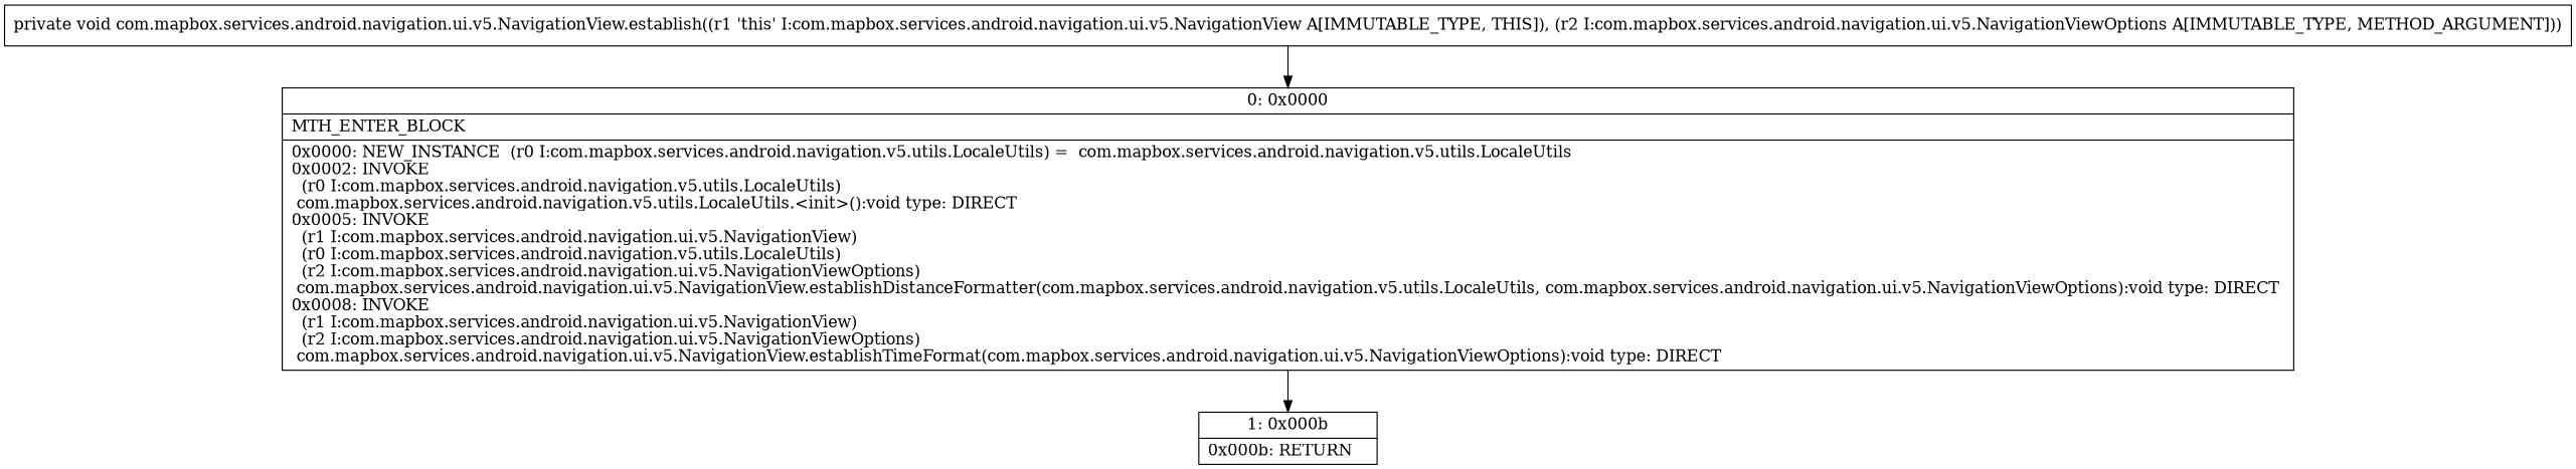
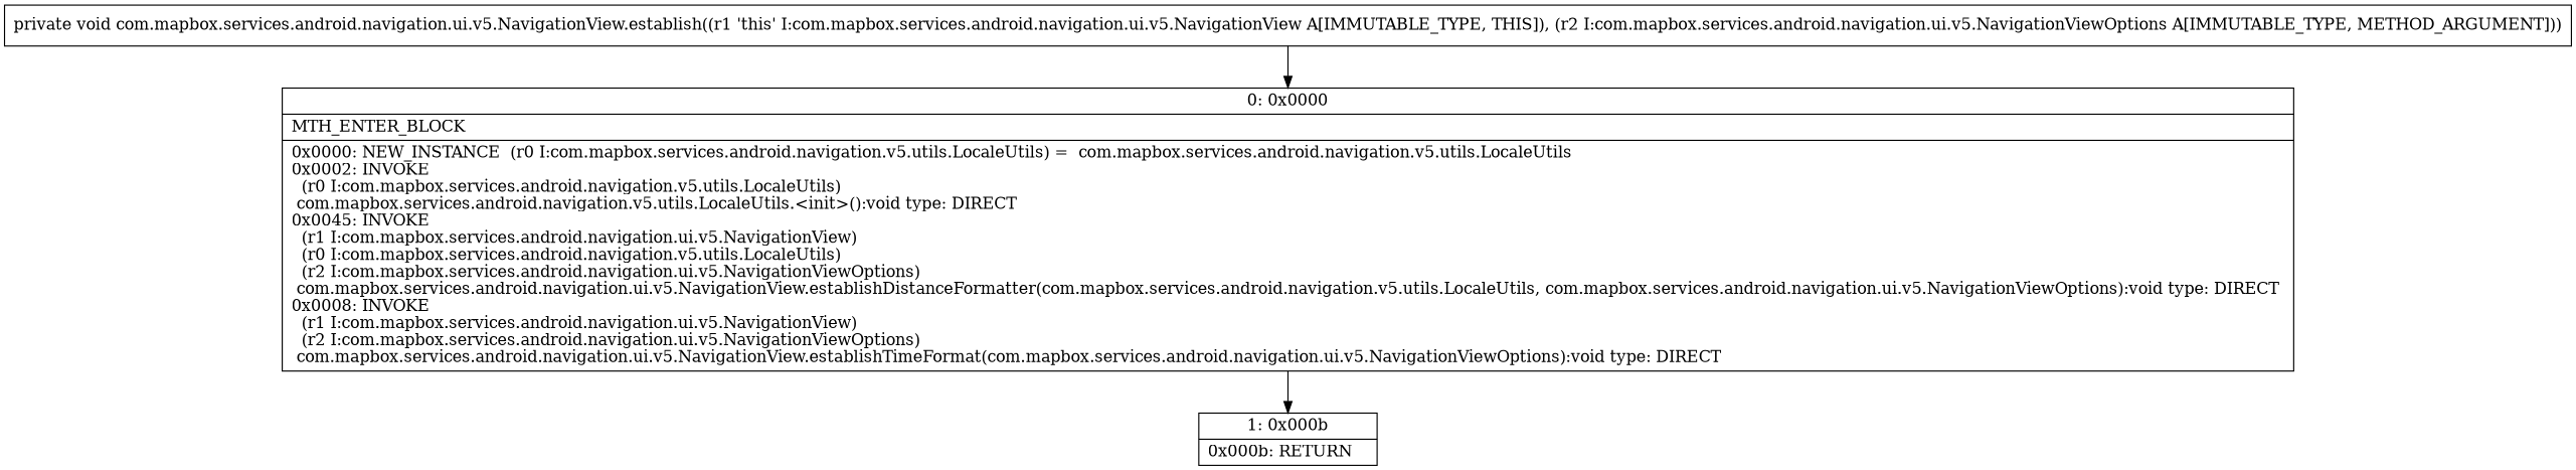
  digraph {
    node [shape=record]
-   n1 [label="{0\:\ 0x0000|MTH_ENTER_BLOCK\l|0x0000: NEW_INSTANCE  (r0 I:com.mapbox.services.android.navigation.v5.utils.LocaleUtils) =  com.mapbox.services.android.navigation.v5.utils.LocaleUtils \l0x0002: INVOKE  \l  (r0 I:com.mapbox.services.android.navigation.v5.utils.LocaleUtils)\l com.mapbox.services.android.navigation.v5.utils.LocaleUtils.\<init\>():void type: DIRECT \l0x0005: INVOKE  \l  (r1 I:com.mapbox.services.android.navigation.ui.v5.NavigationView)\l  (r0 I:com.mapbox.services.android.navigation.v5.utils.LocaleUtils)\l  (r2 I:com.mapbox.services.android.navigation.ui.v5.NavigationViewOptions)\l com.mapbox.services.android.navigation.ui.v5.NavigationView.establishDistanceFormatter(com.mapbox.services.android.navigation.v5.utils.LocaleUtils, com.mapbox.services.android.navigation.ui.v5.NavigationViewOptions):void type: DIRECT \l0x0008: INVOKE  \l  (r1 I:com.mapbox.services.android.navigation.ui.v5.NavigationView)\l  (r2 I:com.mapbox.services.android.navigation.ui.v5.NavigationViewOptions)\l com.mapbox.services.android.navigation.ui.v5.NavigationView.establishTimeFormat(com.mapbox.services.android.navigation.ui.v5.NavigationViewOptions):void type: DIRECT \l}"]
+   n1 [label="{0\:\ 0x0000|MTH_ENTER_BLOCK\l|0x0000: NEW_INSTANCE  (r0 I:com.mapbox.services.android.navigation.v5.utils.LocaleUtils) =  com.mapbox.services.android.navigation.v5.utils.LocaleUtils \l0x0002: INVOKE  \l  (r0 I:com.mapbox.services.android.navigation.v5.utils.LocaleUtils)\l com.mapbox.services.android.navigation.v5.utils.LocaleUtils.\<init\>():void type: DIRECT \l0x0045: INVOKE  \l  (r1 I:com.mapbox.services.android.navigation.ui.v5.NavigationView)\l  (r0 I:com.mapbox.services.android.navigation.v5.utils.LocaleUtils)\l  (r2 I:com.mapbox.services.android.navigation.ui.v5.NavigationViewOptions)\l com.mapbox.services.android.navigation.ui.v5.NavigationView.establishDistanceFormatter(com.mapbox.services.android.navigation.v5.utils.LocaleUtils, com.mapbox.services.android.navigation.ui.v5.NavigationViewOptions):void type: DIRECT \l0x0008: INVOKE  \l  (r1 I:com.mapbox.services.android.navigation.ui.v5.NavigationView)\l  (r2 I:com.mapbox.services.android.navigation.ui.v5.NavigationViewOptions)\l com.mapbox.services.android.navigation.ui.v5.NavigationView.establishTimeFormat(com.mapbox.services.android.navigation.ui.v5.NavigationViewOptions):void type: DIRECT \l}"]
    n2 [label="{1\:\ 0x000b|0x000b: RETURN   \l}"]
    n3 [label="{private void com.mapbox.services.android.navigation.ui.v5.NavigationView.establish((r1 'this' I:com.mapbox.services.android.navigation.ui.v5.NavigationView A[IMMUTABLE_TYPE, THIS]), (r2 I:com.mapbox.services.android.navigation.ui.v5.NavigationViewOptions A[IMMUTABLE_TYPE, METHOD_ARGUMENT])) }"]
    n1 -> n2
    n3 -> n1
  }
